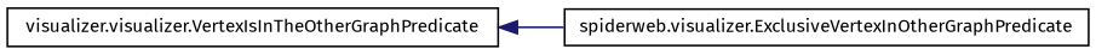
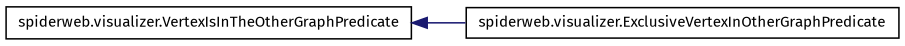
  digraph {
    rankdir=LR
    fontname="Fira Sans"
    node [color=black fillcolor=white fontname="Fira Sans" fontsize=10 shape=record style=filled]
-   n1 [height=0.2 label="visualizer.visualizer.VertexIsInTheOtherGraphPredicate" width=0.4]
+   n1 [height=0.2 label="spiderweb.visualizer.VertexIsInTheOtherGraphPredicate" width=0.4]
    n2 [height=0.2 label="spiderweb.visualizer.ExclusiveVertexInOtherGraphPredicate" width=0.4]
    n1 -> n2 [color=midnightblue dir=back fontname="Fira Sans" fontsize=10 labelfontname=Helvetica labelfontsize=10 style=solid]
  }
